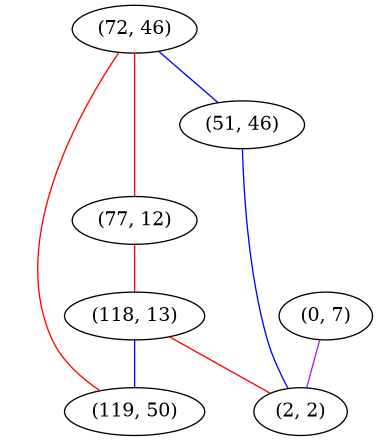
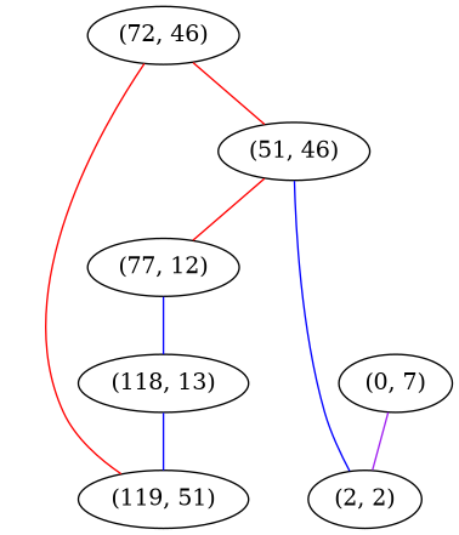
  graph {
    edge [color=red weight=1]
    "(72, 46)"
    "(77, 12)"
    n3 [label="(51, 46)"]
-   "(119, 50)"
+   "(119, 50)" [label="(119, 51)"]
    n5 [label="(118, 13)"]
    "(2, 2)"
    n7 [label="(0, 7)"]
-   "(72, 46)" -- "(77, 12)"
-   "(72, 46)" -- n3 [color=blue]
+   n3 -- "(77, 12)"
+   "(72, 46)" -- n3
    "(72, 46)" -- "(119, 50)"
-   "(77, 12)" -- n5 [weight=3]
+   "(77, 12)" -- n5 [color=blue weight=3]
    n3 -- "(2, 2)" [color=blue weight=3]
    n5 -- "(119, 50)" [color=blue weight=3]
-   n5 -- "(2, 2)"
    n7 -- "(2, 2)" [color=purple weight=4]
  }
